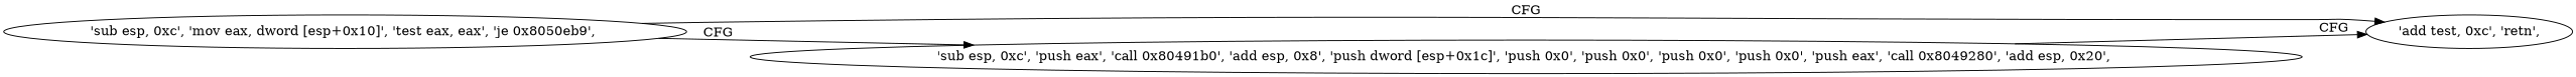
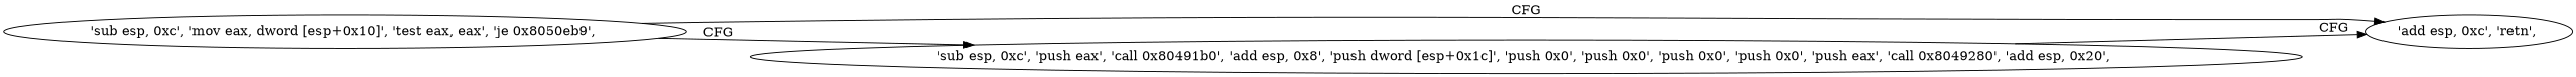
  digraph {
    rankdir=LR
    n1 [label="'sub esp, 0xc', 'mov eax, dword [esp+0x10]', 'test eax, eax', 'je 0x8050eb9', "]
-   n2 [label="'add test, 0xc', 'retn',"]
+   n2 [label="'add esp, 0xc', 'retn', "]
    n3 [label="'sub esp, 0xc', 'push eax', 'call 0x80491b0', 'add esp, 0x8', 'push dword [esp+0x1c]', 'push 0x0', 'push 0x0', 'push 0x0', 'push 0x0', 'push eax', 'call 0x8049280', 'add esp, 0x20', "]
    n1 -> n2 [label=CFG]
    n1 -> n3 [label=CFG]
    n3 -> n2 [label=CFG]
  }
